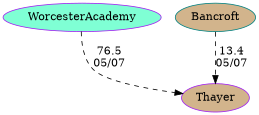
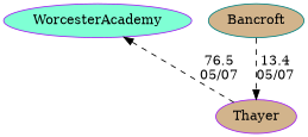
  digraph {
    node [color=purple fillcolor=tan style=filled]
    edge [random=random style=dashed]
    WorcesterAcademy [fillcolor=aquamarine]
    Thayer
    Bancroft [color=teal]
-   WorcesterAcademy -> Thayer [label="76.5\n05/07" weight=24]
+   Thayer -> WorcesterAcademy [label="76.5\n05/07" weight=24]
    Bancroft -> Thayer [label="13.4\n05/07" weight=87]
  }
